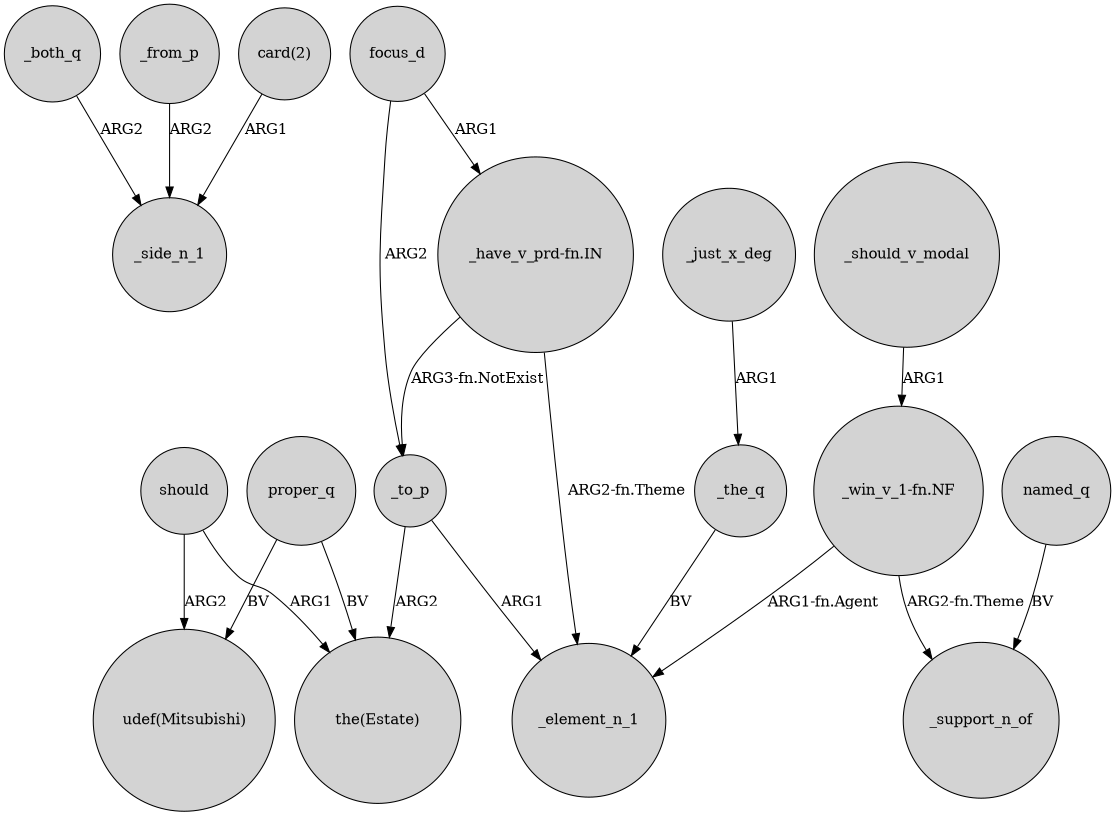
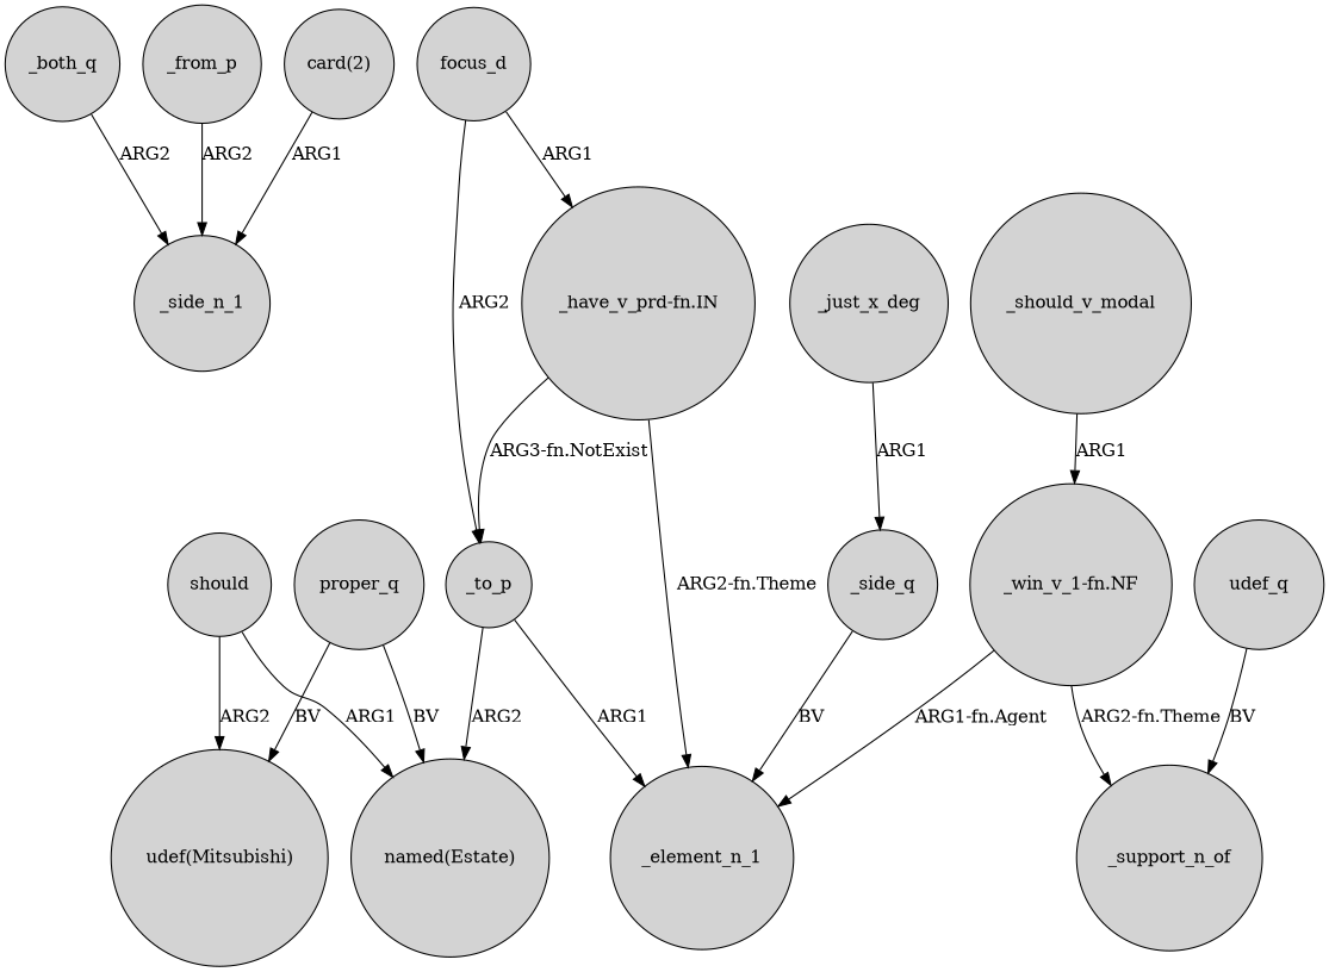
  digraph {
    node [shape=circle style=filled]
    _both_q
    _side_n_1
    _from_p
    focus_d
    _to_p
    "_have_v_prd-fn.IN"
-   "named(Estate)" [label="the(Estate)"]
+   "named(Estate)"
    _element_n_1
    "_win_v_1-fn.NF"
    _support_n_of
    proper_q
    n12 [label="udef(Mitsubishi)"]
    n13 [label=should]
    "card(2)"
    _just_x_deg
-   _the_q
-   udef_q [label=named_q]
+   _the_q [label=_side_q]
+   udef_q
    _should_v_modal
    _both_q -> _side_n_1 [label=ARG2]
    _from_p -> _side_n_1 [label=ARG2]
    focus_d -> _to_p [label=ARG2]
    focus_d -> "_have_v_prd-fn.IN" [label=ARG1]
    _to_p -> "named(Estate)" [label=ARG2]
    _to_p -> _element_n_1 [label=ARG1]
    "_have_v_prd-fn.IN" -> _to_p [label="ARG3-fn.NotExist"]
    "_have_v_prd-fn.IN" -> _element_n_1 [label="ARG2-fn.Theme"]
    "_win_v_1-fn.NF" -> _element_n_1 [label="ARG1-fn.Agent"]
    "_win_v_1-fn.NF" -> _support_n_of [label="ARG2-fn.Theme"]
    proper_q -> "named(Estate)" [label=BV]
    proper_q -> n12 [label=BV]
    n13 -> "named(Estate)" [label=ARG1]
    n13 -> n12 [label=ARG2]
    "card(2)" -> _side_n_1 [label=ARG1]
    _just_x_deg -> _the_q [label=ARG1]
    _the_q -> _element_n_1 [label=BV]
    udef_q -> _support_n_of [label=BV]
    _should_v_modal -> "_win_v_1-fn.NF" [label=ARG1]
  }
